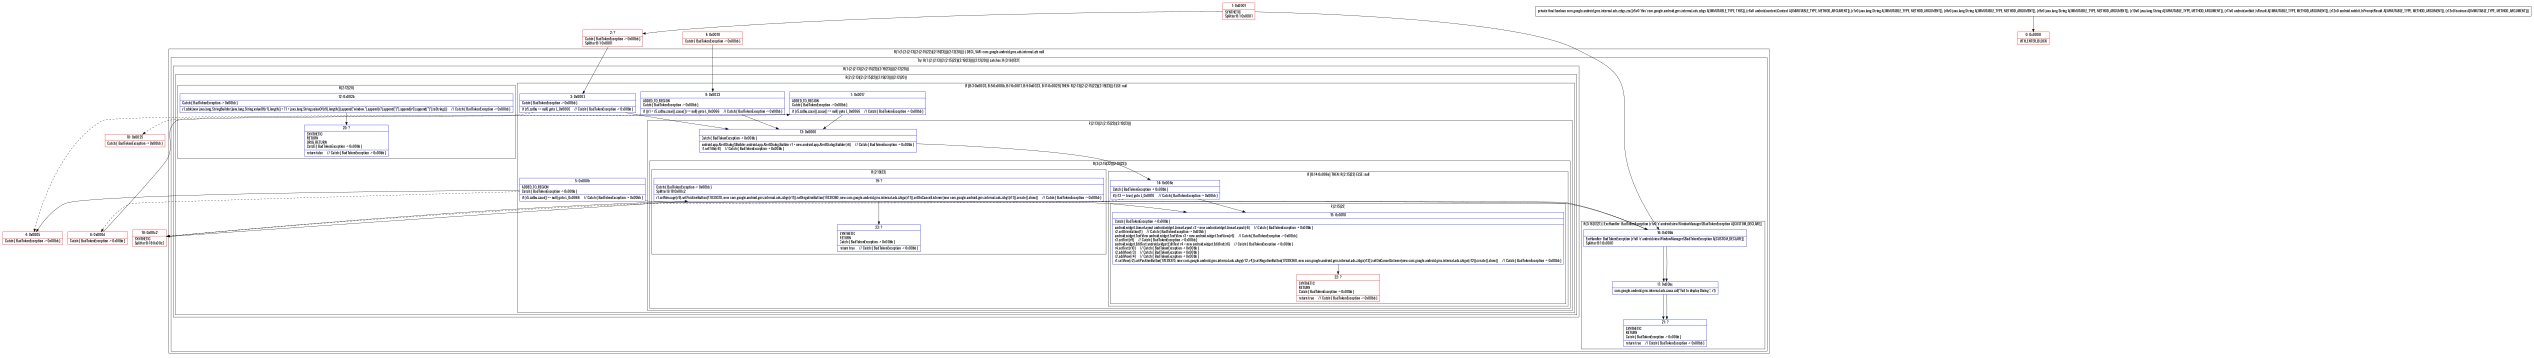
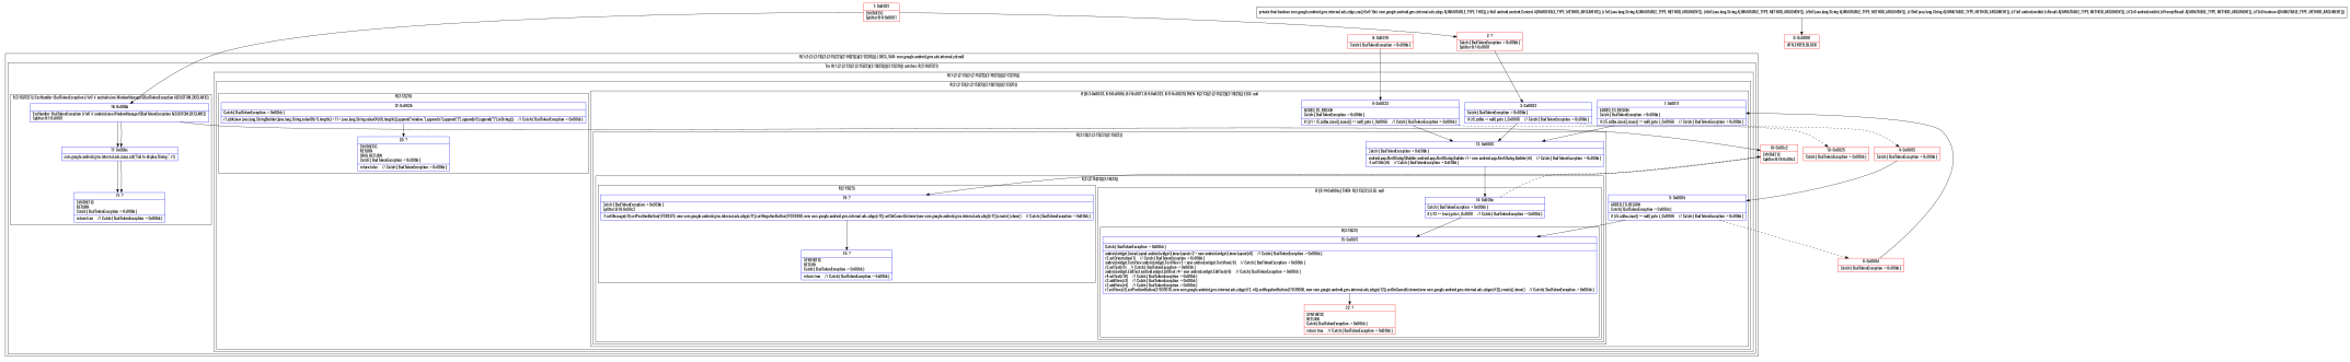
  digraph {
    fontname=Oswald
    node [color=blue fontname=Oswald shape=record]
    edge [fontname=Oswald]
    n1 [label="{15\:\ 0x0070|Catch:\{ BadTokenException \-\> 0x00bb \}\l|android.widget.LinearLayout android.widget.LinearLayout r2 = new android.widget.LinearLayout(r6)     \/\/ Catch:\{ BadTokenException \-\> 0x00bb \}\lr2.setOrientation(1)     \/\/ Catch:\{ BadTokenException \-\> 0x00bb \}\landroid.widget.TextView android.widget.TextView r3 = new android.widget.TextView(r6)     \/\/ Catch:\{ BadTokenException \-\> 0x00bb \}\lr3.setText(r9)     \/\/ Catch:\{ BadTokenException \-\> 0x00bb \}\landroid.widget.EditText android.widget.EditText r4 = new android.widget.EditText(r6)     \/\/ Catch:\{ BadTokenException \-\> 0x00bb \}\lr4.setText(r10)     \/\/ Catch:\{ BadTokenException \-\> 0x00bb \}\lr2.addView(r3)     \/\/ Catch:\{ BadTokenException \-\> 0x00bb \}\lr2.addView(r4)     \/\/ Catch:\{ BadTokenException \-\> 0x00bb \}\lr1.setView(r2).setPositiveButton(17039370, new com.google.android.gms.internal.ads.zzbgy(r12, r4)).setNegativeButton(17039360, new com.google.android.gms.internal.ads.zzbgx(r12)).setOnCancelListener(new com.google.android.gms.internal.ads.zzbgw(r12)).create().show()     \/\/ Catch:\{ BadTokenException \-\> 0x00bb \}\l}"]
    n2 [color=red label="{22\:\ ?|SYNTHETIC\lRETURN\lCatch:\{ BadTokenException \-\> 0x00bb \}\l|return true     \/\/ Catch:\{ BadTokenException \-\> 0x00bb \}\l}"]
    n3 [label="{14\:\ 0x006e|Catch:\{ BadTokenException \-\> 0x00bb \}\l|if (r13 == true) goto L_0x0070     \/\/ Catch:\{ BadTokenException \-\> 0x00bb \}\l}"]
    n4 [label="{19\:\ ?|Catch:\{ BadTokenException \-\> 0x00bb \}\lSplitter:B:18:0x00c2\l|r1.setMessage(r9).setPositiveButton(17039370, new com.google.android.gms.internal.ads.zzbgv(r11)).setNegativeButton(17039360, new com.google.android.gms.internal.ads.zzbgu(r11)).setOnCancelListener(new com.google.android.gms.internal.ads.zzbgt(r11)).create().show()     \/\/ Catch:\{ BadTokenException \-\> 0x00bb \}\l}"]
    n5 [label="{23\:\ ?|SYNTHETIC\lRETURN\lCatch:\{ BadTokenException \-\> 0x00bb \}\l|return true     \/\/ Catch:\{ BadTokenException \-\> 0x00bb \}\l}"]
    n6 [label="{13\:\ 0x0066|Catch:\{ BadTokenException \-\> 0x00bb \}\l|android.app.AlertDialog$Builder android.app.AlertDialog.Builder r1 = new android.app.AlertDialog.Builder(r6)     \/\/ Catch:\{ BadTokenException \-\> 0x00bb \}\lr1.setTitle(r8)     \/\/ Catch:\{ BadTokenException \-\> 0x00bb \}\l}"]
    n7 [label="{3\:\ 0x0003|Catch:\{ BadTokenException \-\> 0x00bb \}\l|if (r5.zzdbu == null) goto L_0x0066     \/\/ Catch:\{ BadTokenException \-\> 0x00bb \}\l}"]
    n8 [label="{5\:\ 0x000b|ADDED_TO_REGION\lCatch:\{ BadTokenException \-\> 0x00bb \}\l|if (r5.zzdbu.zzaai() == null) goto L_0x0066     \/\/ Catch:\{ BadTokenException \-\> 0x00bb \}\l}"]
    n9 [label="{7\:\ 0x0017|ADDED_TO_REGION\lCatch:\{ BadTokenException \-\> 0x00bb \}\l|if (r5.zzdbu.zzaai().zzaax() == null) goto L_0x0066     \/\/ Catch:\{ BadTokenException \-\> 0x00bb \}\l}"]
    n10 [label="{9\:\ 0x0023|ADDED_TO_REGION\lCatch:\{ BadTokenException \-\> 0x00bb \}\l|if ((r1 = r5.zzdbu.zzaai().zzaax()) == null) goto L_0x0066     \/\/ Catch:\{ BadTokenException \-\> 0x00bb \}\l}"]
    n11 [label="{12\:\ 0x002b|Catch:\{ BadTokenException \-\> 0x00bb \}\l|r1.zzbk(new java.lang.StringBuilder(java.lang.String.valueOf(r7).length() + 11 + java.lang.String.valueOf(r9).length()).append(\"window.\").append(r7).append(\"('\").append(r9).append(\"')\").toString())     \/\/ Catch:\{ BadTokenException \-\> 0x00bb \}\l}"]
    n12 [label="{20\:\ ?|SYNTHETIC\lRETURN\lORIG_RETURN\lCatch:\{ BadTokenException \-\> 0x00bb \}\l|return false     \/\/ Catch:\{ BadTokenException \-\> 0x00bb \}\l}"]
    n13 [label="{16\:\ 0x00bb|ExcHandler: BadTokenException (r1v0 'e' android.view.WindowManager$BadTokenException A[CUSTOM_DECLARE])\lSplitter:B:1:0x0001\l}"]
    n14 [label="{17\:\ 0x00bc|com.google.android.gms.internal.ads.zzaxa.zzd(\"Fail to display Dialog.\", r1)\l}"]
    n15 [label="{21\:\ ?|SYNTHETIC\lRETURN\lCatch:\{ BadTokenException \-\> 0x00bb \}\l|return true     \/\/ Catch:\{ BadTokenException \-\> 0x00bb \}\l}"]
    n16 [color=red label="{18\:\ 0x00c2|SYNTHETIC\lSplitter:B:18:0x00c2\l}"]
    n17 [color=red label="{4\:\ 0x0005|Catch:\{ BadTokenException \-\> 0x00bb \}\l}"]
    n18 [color=red label="{6\:\ 0x000d|Catch:\{ BadTokenException \-\> 0x00bb \}\l}"]
    n19 [color=red label="{10\:\ 0x0025|Catch:\{ BadTokenException \-\> 0x00bb \}\l}"]
    n20 [color=red label="{8\:\ 0x0019|Catch:\{ BadTokenException \-\> 0x00bb \}\l}"]
    n21 [color=red label="{0\:\ 0x0000|MTH_ENTER_BLOCK\l}"]
-   n22 [color=red label="{1\:\ 0x0001|SYNTHETIC\lSplitter:B:1:0x0001\l}"]
+   n22 [color=red label="{1\:\ 0x0001|SYNTHETIC\lSplitter:B:8:0x0001\l}"]
    n23 [color=red label="{2\:\ ?|Catch:\{ BadTokenException \-\> 0x00bb \}\lSplitter:B:1:0x0001\l}"]
    n24 [label="{private final boolean com.google.android.gms.internal.ads.zzbgs.zza((r5v0 'this' com.google.android.gms.internal.ads.zzbgs A[IMMUTABLE_TYPE, THIS]), (r6v0 android.content.Context A[IMMUTABLE_TYPE, METHOD_ARGUMENT]), (r7v0 java.lang.String A[IMMUTABLE_TYPE, METHOD_ARGUMENT]), (r8v0 java.lang.String A[IMMUTABLE_TYPE, METHOD_ARGUMENT]), (r9v0 java.lang.String A[IMMUTABLE_TYPE, METHOD_ARGUMENT]), (r10v0 java.lang.String A[IMMUTABLE_TYPE, METHOD_ARGUMENT]), (r11v0 android.webkit.JsResult A[IMMUTABLE_TYPE, METHOD_ARGUMENT]), (r12v0 android.webkit.JsPromptResult A[IMMUTABLE_TYPE, METHOD_ARGUMENT]), (r13v0 boolean A[IMMUTABLE_TYPE, METHOD_ARGUMENT])) }" color=""]
    subgraph cluster_1 {
      label="R(1:(1:(2:(2:13|(2:(2:15|22)|(2:19|23)))|(2:12|20)))) | DECL_VAR: com.google.android.gms.ads.internal.zzb null\l"
      subgraph cluster_2 {
        label="Try: R(1:(2:(2:13|(2:(2:15|22)|(2:19|23)))|(2:12|20))) catches: R(3:16|17|21)"
        subgraph cluster_3 {
          label="R(1:(2:(2:13|(2:(2:15|22)|(2:19|23)))|(2:12|20)))"
          subgraph cluster_4 {
            label="R(2:(2:13|(2:(2:15|22)|(2:19|23)))|(2:12|20))"
            subgraph cluster_5 {
              label="IF [B:3:0x0003, B:5:0x000b, B:7:0x0017, B:9:0x0023, B:11:0x0029] THEN: R(2:13|(2:(2:15|22)|(2:19|23))) ELSE: null"
              n7
              n8
              n9
              n10
              subgraph cluster_6 {
                label="R(2:13|(2:(2:15|22)|(2:19|23)))"
                n6
                subgraph cluster_7 {
                  label="R(2:(2:15|22)|(2:19|23))"
                  subgraph cluster_8 {
                    label="IF [B:14:0x006e] THEN: R(2:15|22) ELSE: null"
                    n3
                    subgraph cluster_9 {
                      label="R(2:15|22)"
                      n1
                      n2
                    }
                  }
                  subgraph cluster_10 {
                    label="R(2:19|23)"
                    n4
                    n5
                  }
                }
              }
            }
            subgraph cluster_11 {
              label="R(2:12|20)"
              n11
              n12
            }
          }
        }
        subgraph cluster_12 {
          label="R(3:16|17|21) | ExcHandler: BadTokenException (r1v0 'e' android.view.WindowManager$BadTokenException A[CUSTOM_DECLARE])\l"
          n13
          n14
          n15
        }
      }
    }
    subgraph cluster_13 {
      label="R(3:16|17|21) | ExcHandler: BadTokenException (r1v0 'e' android.view.WindowManager$BadTokenException A[CUSTOM_DECLARE])\l"
    }
    n1 -> n2
    n3 -> n1
    n3 -> n16 [style=dashed]
    n4 -> n5
-   n4 -> n13
    n6 -> n3
    n7 -> n6
    n7 -> n17 [style=dashed]
    n8 -> n1
    n8 -> n18 [style=dashed]
    n9 -> n6
    n10 -> n6
    n10 -> n19 [style=dashed]
    n11 -> n12
    n13 -> n14
    n13 -> n14
    n13 -> n16
    n14 -> n15
    n14 -> n15
    n16 -> n4
-   n8 -> n17
+   n17 -> n8
    n18 -> n9
    n20 -> n10
    n22 -> n13
    n22 -> n23
    n23 -> n7
    n24 -> n21
  }
